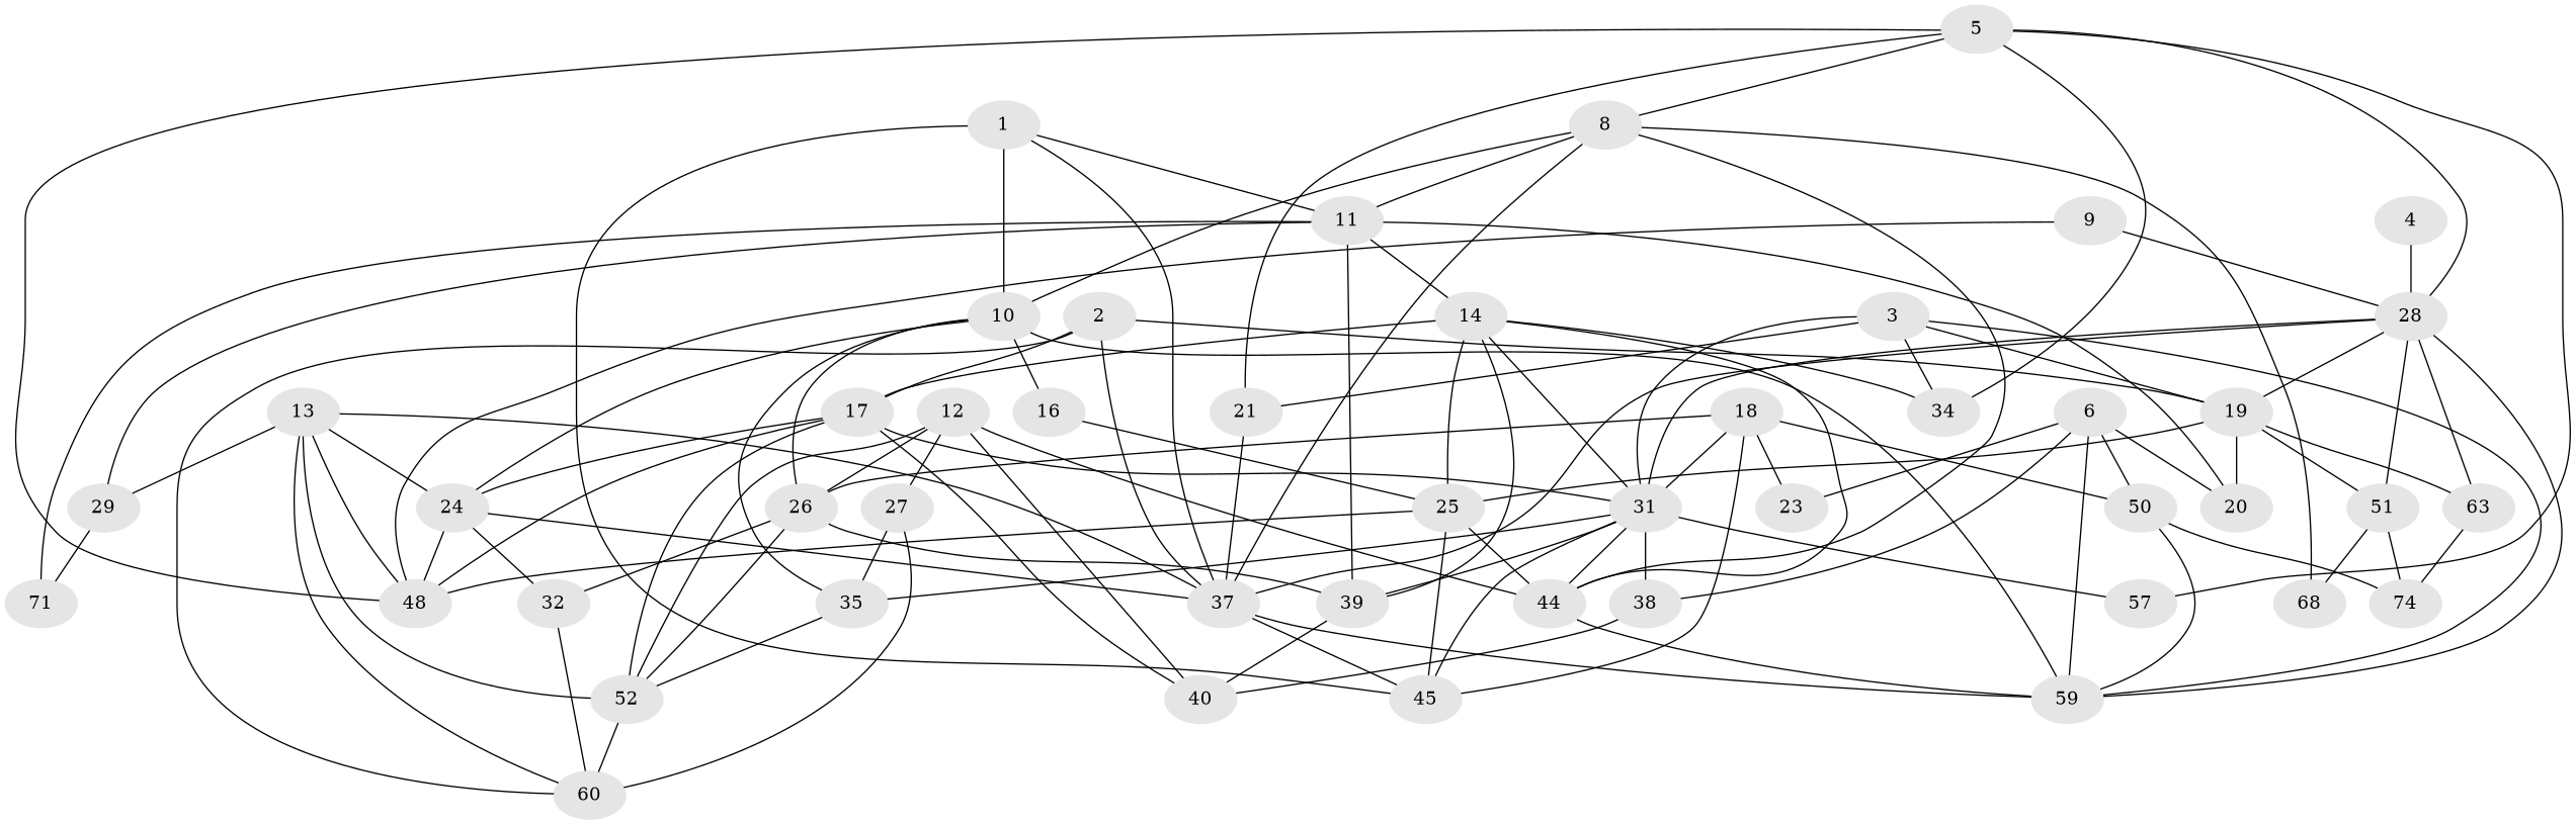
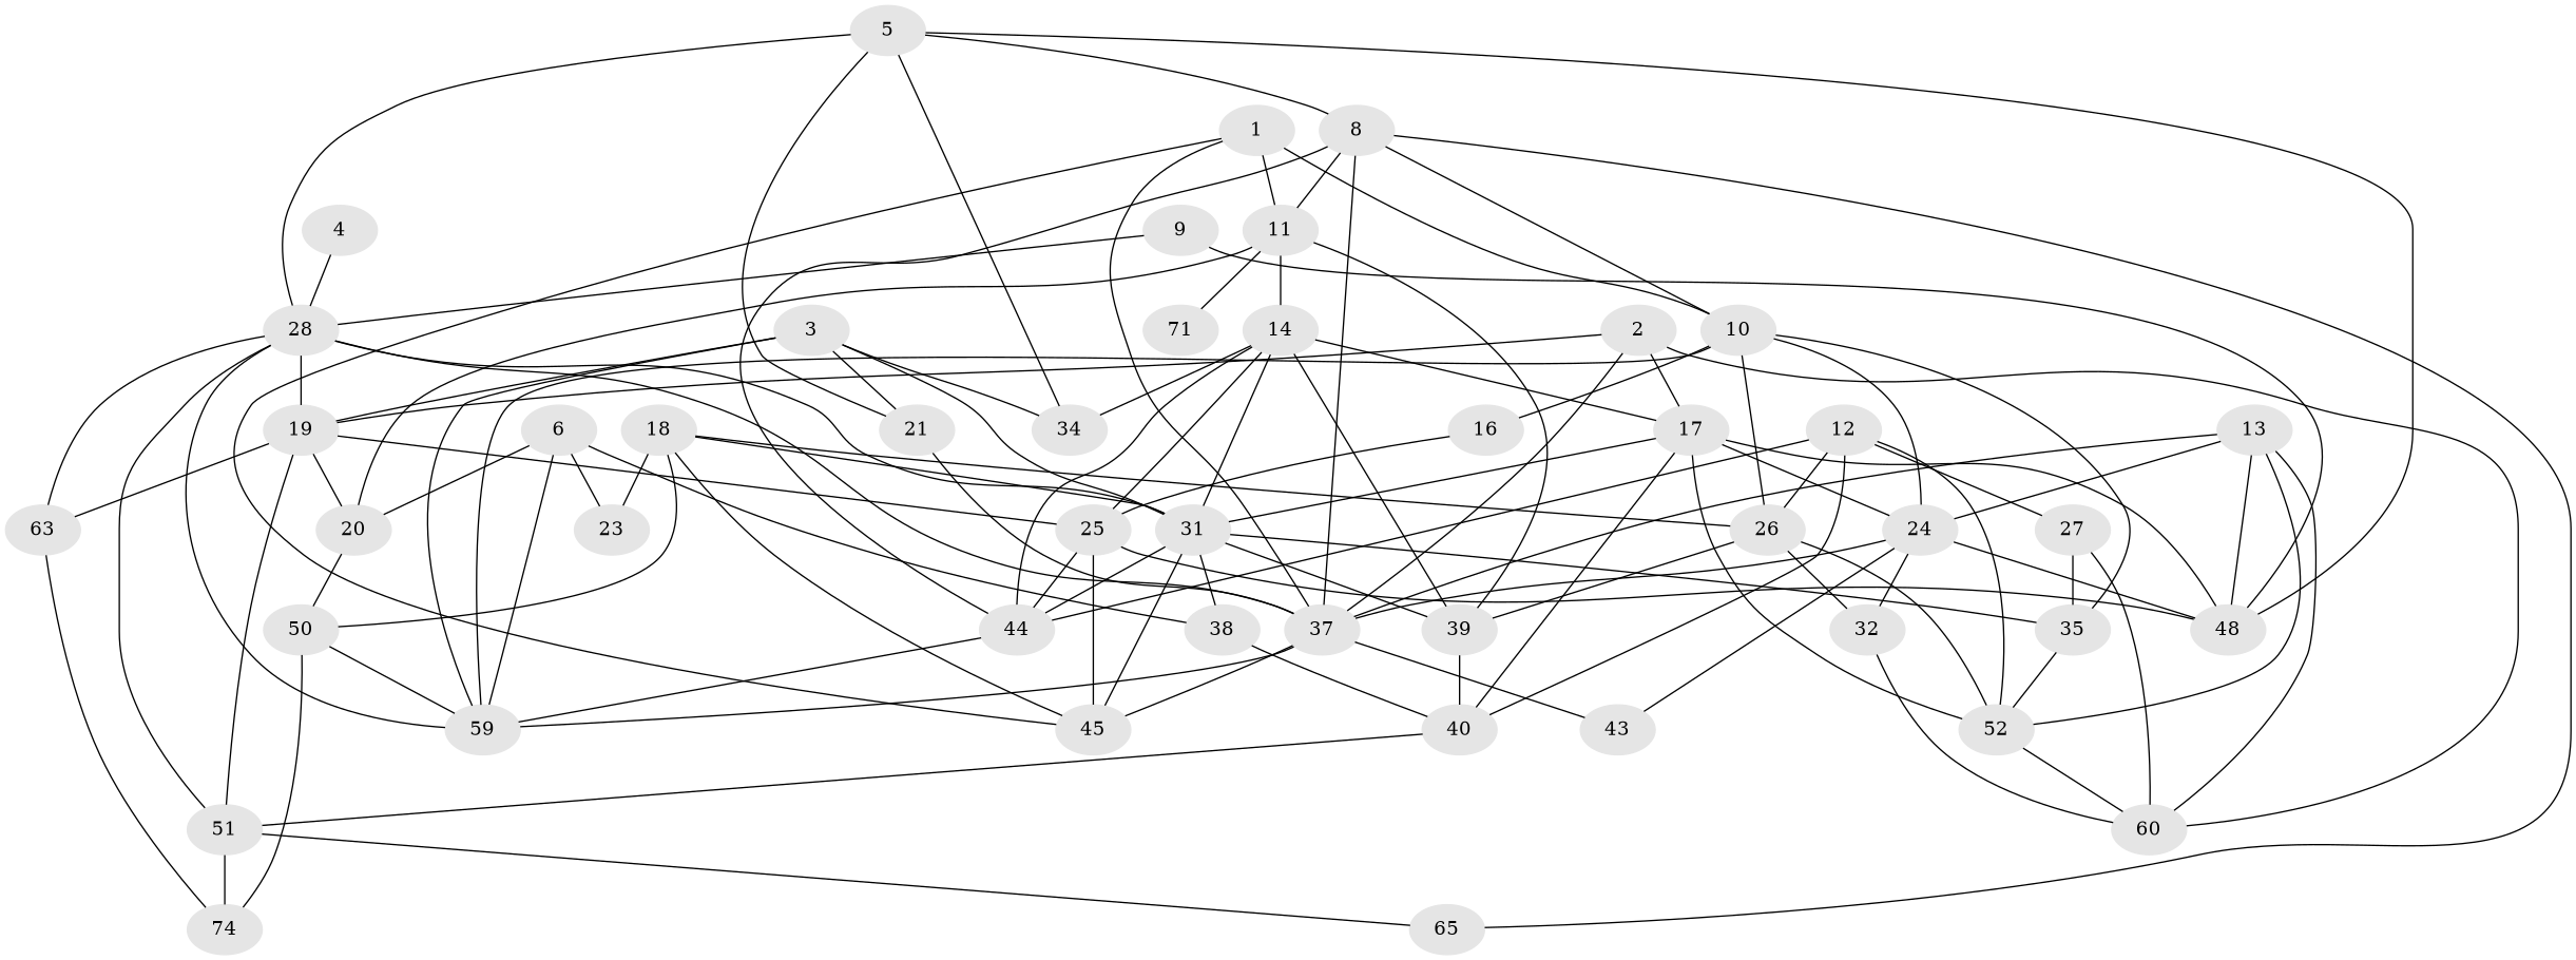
  graph {
    node [color=gray90 style=filled]
    1 [super="+41"]
    10 [super="+15"]
    11 [super="+22"]
    37 [super="+66"]
    45
    59 [super="+62"]
    16
    24 [super="+56"]
    26 [super="+33"]
    35 [super="+42"]
    20 [super="+64"]
    14 [super="+47"]
-   29
    39 [super="+54"]
    71
+   43
    17 [super="+77"]
    31 [super="+49"]
    48 [super="+65"]
    40 [super="+73"]
    52 [super="+55"]
    2
    19 [super="+30"]
    60 [super="+70"]
    25 [super="+76"]
    51
    63
    3 [super="+61"]
    21
    34
-   57
    38
    44 [super="+69"]
    28 [super="+75"]
    4
    5 [super="+58"]
    8 [super="+72"]
-   68
+   68 [label=65]
    6 [super="+7"]
    23
    50
    9
    32
    12 [super="+53"]
    27 [super="+36"]
    13 [super="+46"]
    18 [super="+67"]
    74
    1 -- 10 [weight=2]
    1 -- 11
    1 -- 37
    1 -- 45
    10 -- 59
    10 -- 16
    10 -- 24
    10 -- 26
    10 -- 35
    11 -- 20
    11 -- 14
-   11 -- 29
    11 -- 39
    11 -- 71
    37 -- 45
    37 -- 59
+   37 -- 43
    16 -- 25
    24 -- 37
+   24 -- 43
    24 -- 48
    24 -- 32
    26 -- 39
    26 -- 52
    26 -- 32
    35 -- 52
-   6 -- 50
+   20 -- 50
    14 -- 39
    14 -- 17
    14 -- 31
    14 -- 25
    14 -- 34
    14 -- 44
-   29 -- 71
    39 -- 40
    17 -- 24
    17 -- 31
    17 -- 48
    17 -- 40
    17 -- 52 [weight=2]
    31 -- 45
    31 -- 35
    31 -- 39
-   31 -- 57
    31 -- 38
    31 -- 44
+   40 -- 51
    52 -- 60
    2 -- 37
    2 -- 17
    2 -- 19
    2 -- 60
    19 -- 20
    19 -- 25
    19 -- 51
    19 -- 63
    25 -- 45
    25 -- 48
    25 -- 44
    51 -- 68
    51 -- 74
    63 -- 74
    3 -- 59
    3 -- 31
    3 -- 19
    3 -- 21
    3 -- 34
    21 -- 37
    38 -- 40
    44 -- 59
    28 -- 37
    28 -- 59
    28 -- 31
    28 -- 19
    28 -- 51
    28 -- 63
    4 -- 28
    5 -- 48
    5 -- 21
    5 -- 34
-   5 -- 57
    5 -- 28
    5 -- 8
    8 -- 10
    8 -- 11
    8 -- 37
    8 -- 44
    8 -- 68
    6 -- 59
    6 -- 20 [weight=2]
    6 -- 38
    6 -- 23
    50 -- 59
    50 -- 74
    9 -- 48
    9 -- 28
    32 -- 60
    12 -- 26
    12 -- 40
    12 -- 52
    12 -- 44
    12 -- 27
    27 -- 35
    27 -- 60 [weight=2]
    13 -- 37
    13 -- 24
-   13 -- 29
    13 -- 48
    13 -- 52
    13 -- 60
    18 -- 45
    18 -- 26 [weight=2]
    18 -- 31
    18 -- 23
    18 -- 50
  }
